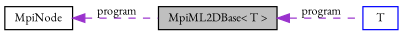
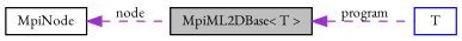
  digraph {
    fontname="EB Garamond"
    rankdir=LR
    node [color=black fillcolor=white fontname="EB Garamond" fontsize=10 shape=record style=filled]
    edge [color=darkorchid3 dir=back fontname="EB Garamond" fontsize=10 labelfontname=Helvetica labelfontsize=10 style=dashed]
    n1 [fillcolor=grey75 fontcolor=black height=0.2 label="MpiML2DBase\< T \>" width=0.4]
    n2 [color=blue height=0.2 label=T width=0.4]
    n3 [height=0.2 label=MpiNode width=0.4]
    n1 -> n2 [label=" program"]
-   n3 -> n1 [label=" program"]
+   n3 -> n1 [label=" node"]
  }
